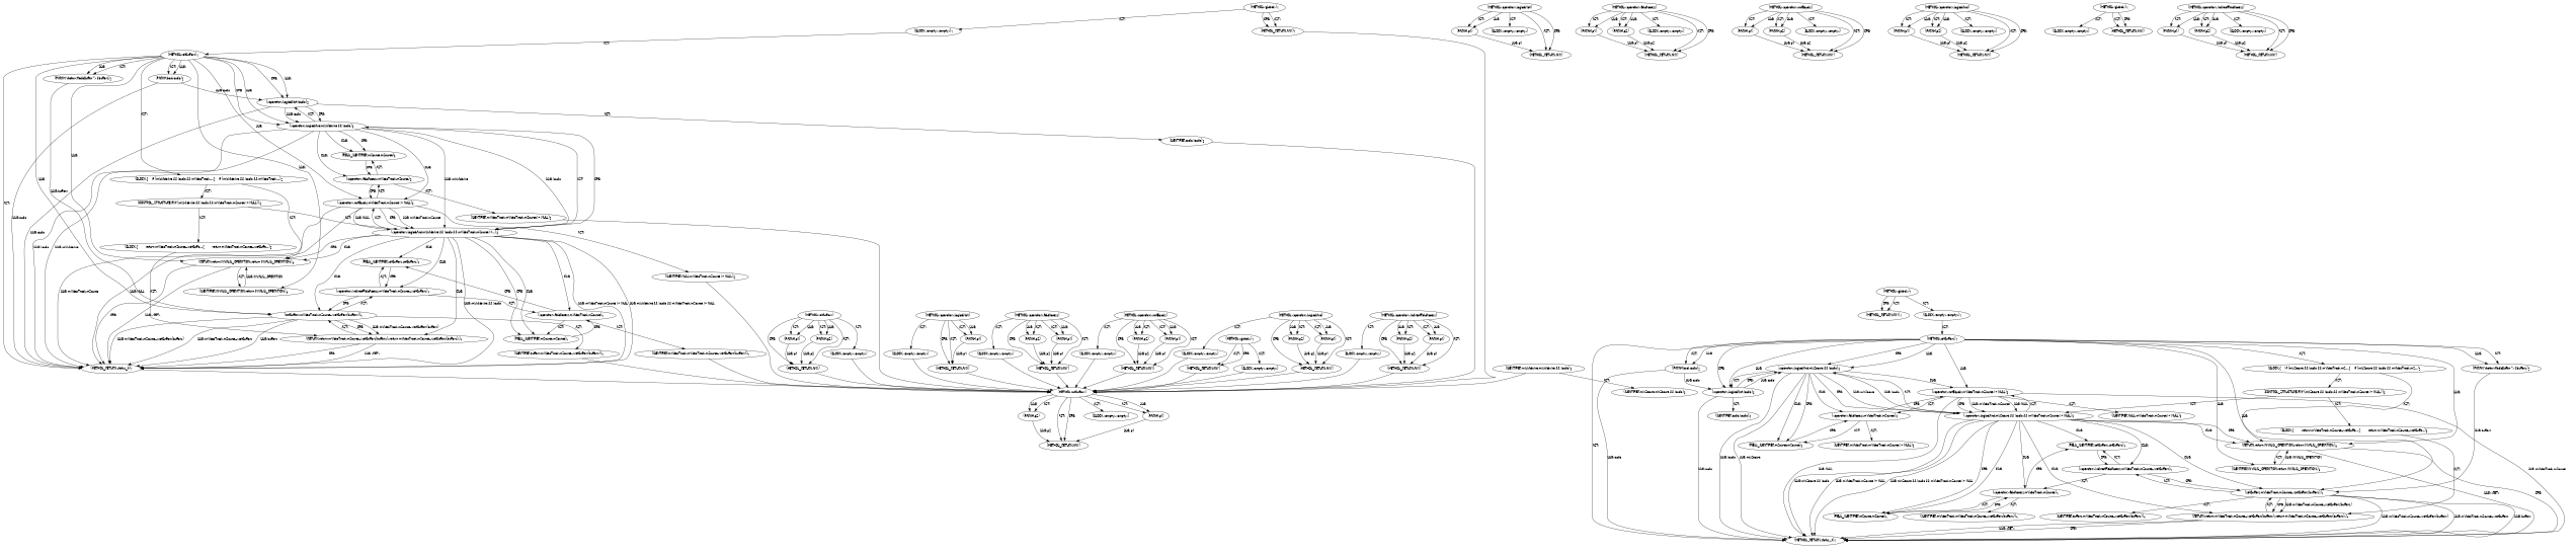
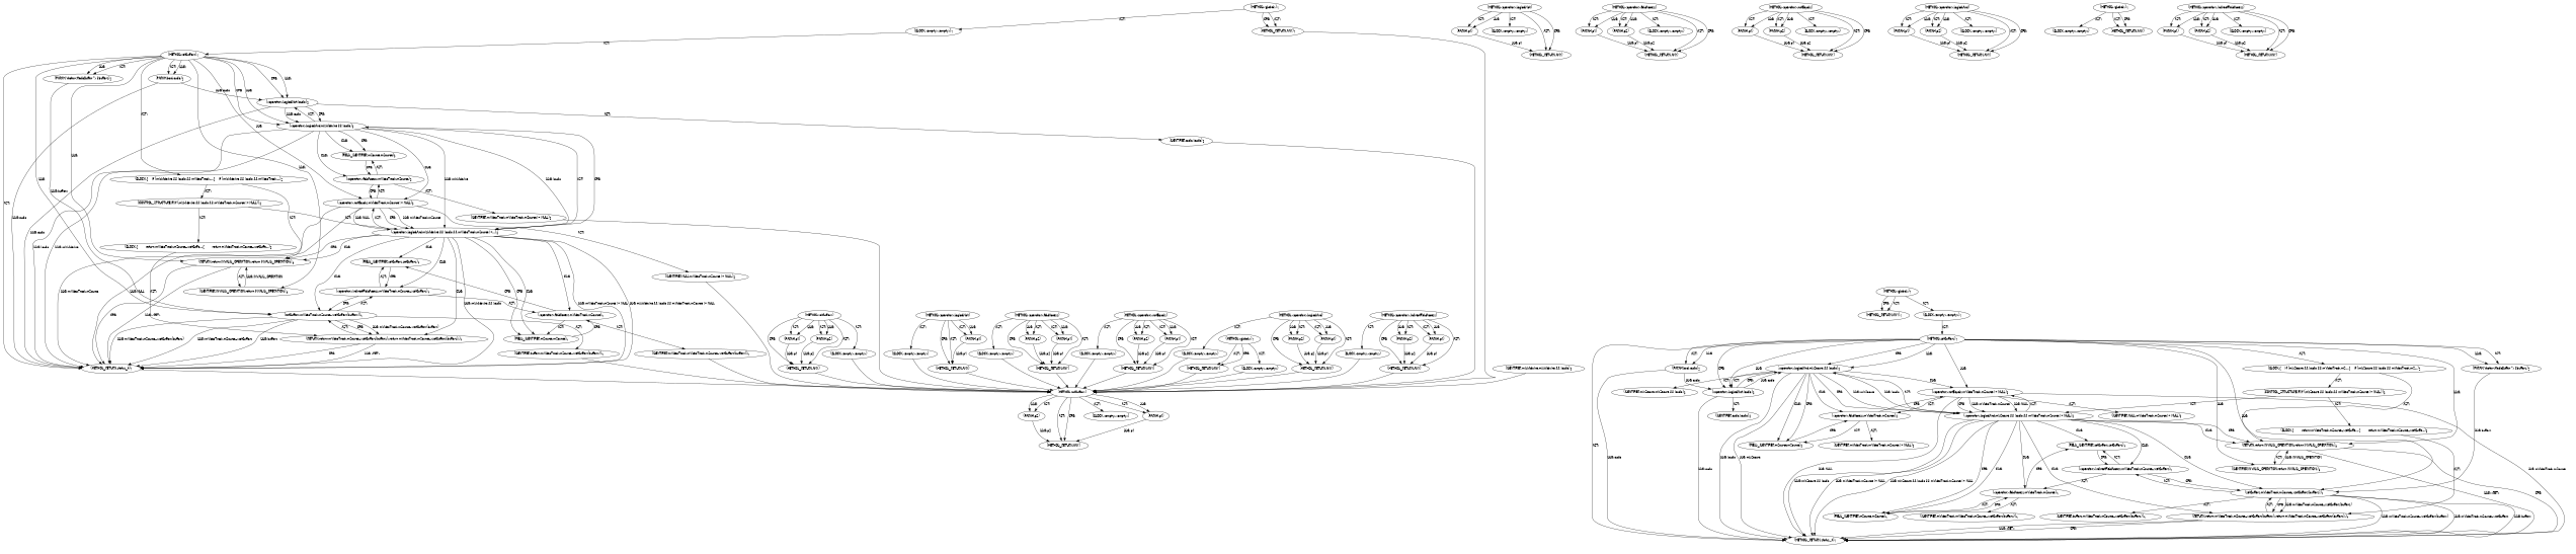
  digraph {
    fontname="Patrick Hand"
    node [fontname="Patrick Hand"]
    edge [fontname="Patrick Hand"]
    n1 [label=<(METHOD,setBuffers)>]
    n2 [label=<(PARAM,p1)>]
    n3 [label=<(PARAM,p2)>]
    n4 [label=<(BLOCK,&lt;empty&gt;,&lt;empty&gt;)>]
    n5 [label=<(METHOD_RETURN,ANY)>]
    n6 [label=<(METHOD,setBuffers)>]
    n7 [label=<(PARAM,p1)>]
    n8 [label=<(PARAM,p2)>]
    n9 [label=<(BLOCK,&lt;empty&gt;,&lt;empty&gt;)>]
    n10 [label=<(METHOD_RETURN,ANY)>]
    n11 [label=<(METHOD,&lt;global&gt;)<SUB>1</SUB>>]
    n12 [label=<(BLOCK,&lt;empty&gt;,&lt;empty&gt;)<SUB>1</SUB>>]
    n13 [label=<(METHOD_RETURN,ANY)<SUB>1</SUB>>]
    n14 [label=<(METHOD,setBuffers)<SUB>1</SUB>>]
    n15 [label=<(PARAM,bool audio)<SUB>2</SUB>>]
    n16 [label=<(PARAM,Vector&lt;MediaBuffer *&gt; &amp;buffers)<SUB>2</SUB>>]
    n17 [label=<(BLOCK,{     if (mIsWidevine &amp;&amp; !audio &amp;&amp; mVideoTrack....,{     if (mIsWidevine &amp;&amp; !audio &amp;&amp; mVideoTrack....)<SUB>2</SUB>>]
    n18 [label=<(&lt;operator&gt;.logicalAnd,mIsWidevine &amp;&amp; !audio)<SUB>3</SUB>>]
    n19 [label=<(&lt;operator&gt;.logicalNot,!audio)<SUB>3</SUB>>]
    n20 [label=<(&lt;operator&gt;.notEquals,mVideoTrack.mSource != NULL)<SUB>3</SUB>>]
    n21 [label=<(setBuffers,mVideoTrack.mSource-&gt;setBuffers(buffers))<SUB>4</SUB>>]
    n22 [label=<(RETURN,return INVALID_OPERATION;,return INVALID_OPERATION;)<SUB>6</SUB>>]
    n23 [label=<(IDENTIFIER,INVALID_OPERATION,return INVALID_OPERATION;)<SUB>6</SUB>>]
    n24 [label=<(METHOD_RETURN,status_t)<SUB>1</SUB>>]
    n25 [label=<(CONTROL_STRUCTURE,IF,if (mIsWidevine &amp;&amp; !audio &amp;&amp; mVideoTrack.mSource != NULL))<SUB>3</SUB>>]
    n26 [label=<(&lt;operator&gt;.logicalAnd,mIsWidevine &amp;&amp; !audio &amp;&amp; mVideoTrack.mSource !=...)<SUB>3</SUB>>]
    n27 [label=<(&lt;operator&gt;.fieldAccess,mVideoTrack.mSource)<SUB>3</SUB>>]
    n28 [label=<(FIELD_IDENTIFIER,mSource,mSource)<SUB>3</SUB>>]
    n29 [label=<(IDENTIFIER,audio,!audio)<SUB>3</SUB>>]
    n30 [label=<(IDENTIFIER,NULL,mVideoTrack.mSource != NULL)<SUB>3</SUB>>]
    n31 [label=<(RETURN,return mVideoTrack.mSource-&gt;setBuffers(buffers);,return mVideoTrack.mSource-&gt;setBuffers(buffers);)<SUB>4</SUB>>]
    n32 [label=<(&lt;operator&gt;.indirectFieldAccess,mVideoTrack.mSource-&gt;setBuffers)<SUB>4</SUB>>]
    n33 [label=<(IDENTIFIER,buffers,mVideoTrack.mSource-&gt;setBuffers(buffers))<SUB>4</SUB>>]
    n34 [label=<(BLOCK,{          return mVideoTrack.mSource-&gt;setBuffe...,{          return mVideoTrack.mSource-&gt;setBuffe...)<SUB>3</SUB>>]
    n35 [label=<(&lt;operator&gt;.fieldAccess,mVideoTrack.mSource)<SUB>4</SUB>>]
    n36 [label=<(FIELD_IDENTIFIER,mSource,mSource)<SUB>4</SUB>>]
    n37 [label=<(FIELD_IDENTIFIER,setBuffers,setBuffers)<SUB>4</SUB>>]
    n38 [label=<(IDENTIFIER,mVideoTrack,mVideoTrack.mSource-&gt;setBuffers(buffers))<SUB>4</SUB>>]
    n39 [label=<(IDENTIFIER,mIsWidevine,mIsWidevine &amp;&amp; !audio)<SUB>3</SUB>>]
    n40 [label=<(IDENTIFIER,mVideoTrack,mVideoTrack.mSource != NULL)<SUB>3</SUB>>]
    n41 [label=<(METHOD,&lt;operator&gt;.logicalNot)>]
    n42 [label=<(PARAM,p1)>]
    n43 [label=<(BLOCK,&lt;empty&gt;,&lt;empty&gt;)>]
    n44 [label=<(METHOD_RETURN,ANY)>]
    n45 [label=<(METHOD,&lt;operator&gt;.fieldAccess)>]
    n46 [label=<(PARAM,p1)>]
    n47 [label=<(PARAM,p2)>]
    n48 [label=<(BLOCK,&lt;empty&gt;,&lt;empty&gt;)>]
    n49 [label=<(METHOD_RETURN,ANY)>]
    n50 [label=<(METHOD,&lt;operator&gt;.notEquals)>]
    n51 [label=<(PARAM,p1)>]
    n52 [label=<(PARAM,p2)>]
    n53 [label=<(BLOCK,&lt;empty&gt;,&lt;empty&gt;)>]
    n54 [label=<(METHOD_RETURN,ANY)>]
    n55 [label=<(METHOD,&lt;operator&gt;.logicalAnd)>]
    n56 [label=<(PARAM,p1)>]
    n57 [label=<(PARAM,p2)>]
    n58 [label=<(BLOCK,&lt;empty&gt;,&lt;empty&gt;)>]
    n59 [label=<(METHOD_RETURN,ANY)>]
    n60 [label=<(METHOD,&lt;global&gt;)<SUB>1</SUB>>]
    n61 [label=<(BLOCK,&lt;empty&gt;,&lt;empty&gt;)>]
    n62 [label=<(METHOD_RETURN,ANY)>]
    n63 [label=<(METHOD,&lt;operator&gt;.indirectFieldAccess)>]
    n64 [label=<(PARAM,p1)>]
    n65 [label=<(PARAM,p2)>]
    n66 [label=<(BLOCK,&lt;empty&gt;,&lt;empty&gt;)>]
    n67 [label=<(METHOD_RETURN,ANY)>]
    n68 [label=<(METHOD,&lt;global&gt;)<SUB>1</SUB>>]
    n69 [label=<(BLOCK,&lt;empty&gt;,&lt;empty&gt;)<SUB>1</SUB>>]
    n70 [label=<(METHOD_RETURN,ANY)<SUB>1</SUB>>]
    n71 [label=<(METHOD,setBuffers)<SUB>1</SUB>>]
    n72 [label=<(PARAM,bool audio)<SUB>2</SUB>>]
    n73 [label=<(PARAM,Vector&lt;MediaBuffer *&gt; &amp;buffers)<SUB>2</SUB>>]
    n74 [label=<(BLOCK,{     if (mIsSecure &amp;&amp; !audio &amp;&amp; mVideoTrack.mS...,{     if (mIsSecure &amp;&amp; !audio &amp;&amp; mVideoTrack.mS...)<SUB>2</SUB>>]
    n75 [label=<(&lt;operator&gt;.logicalAnd,mIsSecure &amp;&amp; !audio)<SUB>3</SUB>>]
    n76 [label=<(&lt;operator&gt;.logicalNot,!audio)<SUB>3</SUB>>]
    n77 [label=<(&lt;operator&gt;.notEquals,mVideoTrack.mSource != NULL)<SUB>3</SUB>>]
    n78 [label=<(setBuffers,mVideoTrack.mSource-&gt;setBuffers(buffers))<SUB>4</SUB>>]
    n79 [label=<(RETURN,return INVALID_OPERATION;,return INVALID_OPERATION;)<SUB>6</SUB>>]
    n80 [label=<(IDENTIFIER,INVALID_OPERATION,return INVALID_OPERATION;)<SUB>6</SUB>>]
    n81 [label=<(METHOD_RETURN,status_t)<SUB>1</SUB>>]
    n82 [label=<(CONTROL_STRUCTURE,IF,if (mIsSecure &amp;&amp; !audio &amp;&amp; mVideoTrack.mSource != NULL))<SUB>3</SUB>>]
    n83 [label=<(&lt;operator&gt;.logicalAnd,mIsSecure &amp;&amp; !audio &amp;&amp; mVideoTrack.mSource != NULL)<SUB>3</SUB>>]
    n84 [label=<(IDENTIFIER,mIsSecure,mIsSecure &amp;&amp; !audio)<SUB>3</SUB>>]
    n85 [label=<(&lt;operator&gt;.fieldAccess,mVideoTrack.mSource)<SUB>3</SUB>>]
    n86 [label=<(FIELD_IDENTIFIER,mSource,mSource)<SUB>3</SUB>>]
    n87 [label=<(IDENTIFIER,audio,!audio)<SUB>3</SUB>>]
    n88 [label=<(IDENTIFIER,NULL,mVideoTrack.mSource != NULL)<SUB>3</SUB>>]
    n89 [label=<(RETURN,return mVideoTrack.mSource-&gt;setBuffers(buffers);,return mVideoTrack.mSource-&gt;setBuffers(buffers);)<SUB>4</SUB>>]
    n90 [label=<(&lt;operator&gt;.indirectFieldAccess,mVideoTrack.mSource-&gt;setBuffers)<SUB>4</SUB>>]
    n91 [label=<(IDENTIFIER,buffers,mVideoTrack.mSource-&gt;setBuffers(buffers))<SUB>4</SUB>>]
    n92 [label=<(BLOCK,{          return mVideoTrack.mSource-&gt;setBuffe...,{          return mVideoTrack.mSource-&gt;setBuffe...)<SUB>3</SUB>>]
    n93 [label=<(&lt;operator&gt;.fieldAccess,mVideoTrack.mSource)<SUB>4</SUB>>]
    n94 [label=<(FIELD_IDENTIFIER,mSource,mSource)<SUB>4</SUB>>]
    n95 [label=<(FIELD_IDENTIFIER,setBuffers,setBuffers)<SUB>4</SUB>>]
    n96 [label=<(IDENTIFIER,mVideoTrack,mVideoTrack.mSource-&gt;setBuffers(buffers))<SUB>4</SUB>>]
    n97 [label=<(IDENTIFIER,mVideoTrack,mVideoTrack.mSource != NULL)<SUB>3</SUB>>]
    n98 [label=<(METHOD,&lt;operator&gt;.logicalNot)>]
    n99 [label=<(PARAM,p1)>]
    n100 [label=<(BLOCK,&lt;empty&gt;,&lt;empty&gt;)>]
    n101 [label=<(METHOD_RETURN,ANY)>]
    n102 [label=<(METHOD,&lt;operator&gt;.fieldAccess)>]
    n103 [label=<(PARAM,p1)>]
    n104 [label=<(PARAM,p2)>]
    n105 [label=<(BLOCK,&lt;empty&gt;,&lt;empty&gt;)>]
    n106 [label=<(METHOD_RETURN,ANY)>]
    n107 [label=<(METHOD,&lt;operator&gt;.notEquals)>]
    n108 [label=<(PARAM,p1)>]
    n109 [label=<(PARAM,p2)>]
    n110 [label=<(BLOCK,&lt;empty&gt;,&lt;empty&gt;)>]
    n111 [label=<(METHOD_RETURN,ANY)>]
    n112 [label=<(METHOD,&lt;operator&gt;.logicalAnd)>]
    n113 [label=<(PARAM,p1)>]
    n114 [label=<(PARAM,p2)>]
    n115 [label=<(BLOCK,&lt;empty&gt;,&lt;empty&gt;)>]
    n116 [label=<(METHOD_RETURN,ANY)>]
    n117 [label=<(METHOD,&lt;global&gt;)<SUB>1</SUB>>]
    n118 [label=<(BLOCK,&lt;empty&gt;,&lt;empty&gt;)>]
    n119 [label=<(METHOD_RETURN,ANY)>]
    n120 [label=<(METHOD,&lt;operator&gt;.indirectFieldAccess)>]
    n121 [label=<(PARAM,p1)>]
    n122 [label=<(PARAM,p2)>]
    n123 [label=<(BLOCK,&lt;empty&gt;,&lt;empty&gt;)>]
    n124 [label=<(METHOD_RETURN,ANY)>]
    n1 -> n2 [label="AST: "]
    n1 -> n2 [label="DDG: "]
    n1 -> n3 [label="AST: "]
    n1 -> n3 [label="DDG: "]
    n1 -> n4 [label="AST: "]
    n1 -> n5 [label="AST: "]
    n1 -> n5 [label="CFG: "]
    n2 -> n5 [label="DDG: p1"]
    n3 -> n5 [label="DDG: p2"]
    n4 -> n6
    n5 -> n6
    n6 -> n7 [label="AST: "]
    n6 -> n7 [label="DDG: "]
    n6 -> n8 [label="AST: "]
    n6 -> n8 [label="DDG: "]
    n6 -> n9 [label="AST: "]
    n6 -> n10 [label="AST: "]
    n6 -> n10 [label="CFG: "]
    n7 -> n10 [label="DDG: p1"]
    n8 -> n10 [label="DDG: p2"]
    n11 -> n12 [label="AST: "]
    n11 -> n13 [label="AST: "]
    n11 -> n13 [label="CFG: "]
    n12 -> n14 [label="AST: "]
    n13 -> n6
    n14 -> n15 [label="AST: "]
    n14 -> n15 [label="DDG: "]
    n14 -> n16 [label="AST: "]
    n14 -> n16 [label="DDG: "]
    n14 -> n17 [label="AST: "]
    n14 -> n18 [label="CFG: "]
    n14 -> n18 [label="DDG: "]
    n14 -> n19 [label="CFG: "]
    n14 -> n19 [label="DDG: "]
    n14 -> n20 [label="DDG: "]
    n14 -> n21 [label="DDG: "]
    n14 -> n22 [label="DDG: "]
    n14 -> n23 [label="DDG: "]
    n14 -> n24 [label="AST: "]
    n15 -> n19 [label="DDG: audio"]
    n15 -> n24 [label="DDG: audio"]
    n16 -> n21 [label="DDG: buffers"]
    n17 -> n22 [label="AST: "]
    n17 -> n25 [label="AST: "]
    n18 -> n19 [label="AST: "]
    n18 -> n20 [label="CDG: "]
    n18 -> n24 [label="DDG: !audio"]
    n18 -> n24 [label="DDG: mIsWidevine"]
    n18 -> n26 [label="CFG: "]
    n18 -> n26 [label="DDG: mIsWidevine"]
    n18 -> n26 [label="DDG: !audio"]
    n18 -> n27 [label="CDG: "]
    n18 -> n28 [label="CFG: "]
    n18 -> n28 [label="CDG: "]
    n19 -> n18 [label="CFG: "]
    n19 -> n18 [label="DDG: audio"]
    n19 -> n24 [label="DDG: audio"]
    n19 -> n29 [label="AST: "]
    n20 -> n24 [label="DDG: mVideoTrack.mSource"]
    n20 -> n24 [label="DDG: NULL"]
    n20 -> n26 [label="CFG: "]
    n20 -> n26 [label="DDG: mVideoTrack.mSource"]
    n20 -> n26 [label="DDG: NULL"]
    n20 -> n27 [label="AST: "]
    n20 -> n30 [label="AST: "]
    n21 -> n24 [label="DDG: mVideoTrack.mSource-&gt;setBuffers"]
    n21 -> n24 [label="DDG: buffers"]
    n21 -> n24 [label="DDG: mVideoTrack.mSource-&gt;setBuffers(buffers)"]
    n21 -> n31 [label="CFG: "]
    n21 -> n31 [label="DDG: mVideoTrack.mSource-&gt;setBuffers(buffers)"]
    n21 -> n32 [label="AST: "]
    n21 -> n33 [label="AST: "]
    n22 -> n23 [label="AST: "]
    n22 -> n24 [label="CFG: "]
    n22 -> n24 [label="DDG: &lt;RET&gt;"]
    n23 -> n22 [label="DDG: INVALID_OPERATION"]
    n24 -> n6
    n25 -> n26 [label="AST: "]
    n25 -> n34 [label="AST: "]
    n26 -> n18 [label="AST: "]
    n26 -> n20 [label="AST: "]
    n26 -> n21 [label="CDG: "]
    n26 -> n22 [label="CFG: "]
    n26 -> n22 [label="CDG: "]
    n26 -> n24 [label="DDG: mIsWidevine &amp;&amp; !audio"]
    n26 -> n24 [label="DDG: mVideoTrack.mSource != NULL"]
    n26 -> n24 [label="DDG: mIsWidevine &amp;&amp; !audio &amp;&amp; mVideoTrack.mSource != NULL"]
    n26 -> n31 [label="CDG: "]
    n26 -> n32 [label="CDG: "]
    n26 -> n35 [label="CDG: "]
    n26 -> n36 [label="CFG: "]
    n26 -> n36 [label="CDG: "]
    n26 -> n37 [label="CDG: "]
    n27 -> n20 [label="CFG: "]
    n27 -> n28 [label="AST: "]
    n27 -> n40 [label="AST: "]
    n28 -> n27 [label="CFG: "]
    n29 -> n6
    n30 -> n6
    n31 -> n21 [label="AST: "]
    n31 -> n24 [label="CFG: "]
    n31 -> n24 [label="DDG: &lt;RET&gt;"]
    n32 -> n21 [label="CFG: "]
    n32 -> n35 [label="AST: "]
    n32 -> n37 [label="AST: "]
    n33 -> n6
    n34 -> n31 [label="AST: "]
    n35 -> n36 [label="AST: "]
    n35 -> n37 [label="CFG: "]
    n35 -> n38 [label="AST: "]
    n36 -> n35 [label="CFG: "]
    n37 -> n32 [label="CFG: "]
    n38 -> n6
    n39 -> n6
    n40 -> n6
    n41 -> n42 [label="AST: "]
    n41 -> n42 [label="DDG: "]
    n41 -> n43 [label="AST: "]
    n41 -> n44 [label="AST: "]
    n41 -> n44 [label="CFG: "]
    n42 -> n44 [label="DDG: p1"]
    n43 -> n6
    n44 -> n6
    n45 -> n46 [label="AST: "]
    n45 -> n46 [label="DDG: "]
    n45 -> n47 [label="AST: "]
    n45 -> n47 [label="DDG: "]
    n45 -> n48 [label="AST: "]
    n45 -> n49 [label="AST: "]
    n45 -> n49 [label="CFG: "]
    n46 -> n49 [label="DDG: p1"]
    n47 -> n49 [label="DDG: p2"]
    n48 -> n6
    n49 -> n6
    n50 -> n51 [label="AST: "]
    n50 -> n51 [label="DDG: "]
    n50 -> n52 [label="AST: "]
    n50 -> n52 [label="DDG: "]
    n50 -> n53 [label="AST: "]
    n50 -> n54 [label="AST: "]
    n50 -> n54 [label="CFG: "]
    n51 -> n54 [label="DDG: p1"]
    n52 -> n54 [label="DDG: p2"]
    n53 -> n6
    n54 -> n6
    n55 -> n56 [label="AST: "]
    n55 -> n56 [label="DDG: "]
    n55 -> n57 [label="AST: "]
    n55 -> n57 [label="DDG: "]
    n55 -> n58 [label="AST: "]
    n55 -> n59 [label="AST: "]
    n55 -> n59 [label="CFG: "]
    n56 -> n59 [label="DDG: p1"]
    n57 -> n59 [label="DDG: p2"]
    n58 -> n6
    n59 -> n6
    n60 -> n61 [label="AST: "]
    n60 -> n62 [label="AST: "]
    n60 -> n62 [label="CFG: "]
    n61 -> n6
    n62 -> n6
    n63 -> n64 [label="AST: "]
    n63 -> n64 [label="DDG: "]
    n63 -> n65 [label="AST: "]
    n63 -> n65 [label="DDG: "]
    n63 -> n66 [label="AST: "]
    n63 -> n67 [label="AST: "]
    n63 -> n67 [label="CFG: "]
    n64 -> n67 [label="DDG: p1"]
    n65 -> n67 [label="DDG: p2"]
    n66 -> n6
    n67 -> n6
    n68 -> n69 [label="AST: "]
    n68 -> n70 [label="AST: "]
    n68 -> n70 [label="CFG: "]
    n69 -> n71 [label="AST: "]
    n71 -> n72 [label="AST: "]
    n71 -> n72 [label="DDG: "]
    n71 -> n73 [label="AST: "]
    n71 -> n73 [label="DDG: "]
    n71 -> n74 [label="AST: "]
    n71 -> n75 [label="CFG: "]
    n71 -> n75 [label="DDG: "]
    n71 -> n76 [label="CFG: "]
    n71 -> n76 [label="DDG: "]
    n71 -> n77 [label="DDG: "]
    n71 -> n78 [label="DDG: "]
    n71 -> n79 [label="DDG: "]
    n71 -> n80 [label="DDG: "]
    n71 -> n81 [label="AST: "]
    n72 -> n76 [label="DDG: audio"]
    n72 -> n81 [label="DDG: audio"]
    n73 -> n78 [label="DDG: buffers"]
    n74 -> n79 [label="AST: "]
    n74 -> n82 [label="AST: "]
    n75 -> n76 [label="AST: "]
    n75 -> n77 [label="CDG: "]
    n75 -> n81 [label="DDG: !audio"]
    n75 -> n81 [label="DDG: mIsSecure"]
    n75 -> n83 [label="CFG: "]
    n75 -> n83 [label="DDG: mIsSecure"]
    n75 -> n83 [label="DDG: !audio"]
-   n39 -> n84 [label="AST: "]
+   n75 -> n84 [label="AST: "]
    n75 -> n85 [label="CDG: "]
    n75 -> n86 [label="CFG: "]
    n75 -> n86 [label="CDG: "]
    n76 -> n75 [label="CFG: "]
    n76 -> n75 [label="DDG: audio"]
    n76 -> n81 [label="DDG: audio"]
    n76 -> n87 [label="AST: "]
    n77 -> n81 [label="DDG: mVideoTrack.mSource"]
    n77 -> n81 [label="DDG: NULL"]
    n77 -> n83 [label="CFG: "]
    n77 -> n83 [label="DDG: mVideoTrack.mSource"]
    n77 -> n83 [label="DDG: NULL"]
    n77 -> n85 [label="AST: "]
    n77 -> n88 [label="AST: "]
    n78 -> n81 [label="DDG: mVideoTrack.mSource-&gt;setBuffers"]
    n78 -> n81 [label="DDG: buffers"]
    n78 -> n81 [label="DDG: mVideoTrack.mSource-&gt;setBuffers(buffers)"]
    n78 -> n89 [label="CFG: "]
    n78 -> n89 [label="DDG: mVideoTrack.mSource-&gt;setBuffers(buffers)"]
    n78 -> n90 [label="AST: "]
    n78 -> n91 [label="AST: "]
    n79 -> n80 [label="AST: "]
    n79 -> n81 [label="CFG: "]
    n79 -> n81 [label="DDG: &lt;RET&gt;"]
    n80 -> n79 [label="DDG: INVALID_OPERATION"]
    n82 -> n83 [label="AST: "]
    n82 -> n92 [label="AST: "]
    n83 -> n75 [label="AST: "]
    n83 -> n77 [label="AST: "]
    n83 -> n78 [label="CDG: "]
    n83 -> n79 [label="CFG: "]
    n83 -> n79 [label="CDG: "]
    n83 -> n81 [label="DDG: mIsSecure &amp;&amp; !audio"]
    n83 -> n81 [label="DDG: mVideoTrack.mSource != NULL"]
    n83 -> n81 [label="DDG: mIsSecure &amp;&amp; !audio &amp;&amp; mVideoTrack.mSource != NULL"]
    n83 -> n89 [label="CDG: "]
    n83 -> n90 [label="CDG: "]
    n83 -> n93 [label="CDG: "]
    n83 -> n94 [label="CFG: "]
    n83 -> n94 [label="CDG: "]
    n83 -> n95 [label="CDG: "]
    n85 -> n77 [label="CFG: "]
    n85 -> n86 [label="AST: "]
    n85 -> n97 [label="AST: "]
    n86 -> n85 [label="CFG: "]
    n89 -> n78 [label="AST: "]
    n89 -> n81 [label="CFG: "]
    n89 -> n81 [label="DDG: &lt;RET&gt;"]
    n90 -> n78 [label="CFG: "]
    n90 -> n93 [label="AST: "]
    n90 -> n95 [label="AST: "]
    n92 -> n89 [label="AST: "]
    n93 -> n94 [label="AST: "]
    n93 -> n95 [label="CFG: "]
    n93 -> n96 [label="AST: "]
    n94 -> n93 [label="CFG: "]
    n95 -> n90 [label="CFG: "]
    n98 -> n99 [label="AST: "]
    n98 -> n99 [label="DDG: "]
    n98 -> n100 [label="AST: "]
    n98 -> n101 [label="AST: "]
    n98 -> n101 [label="CFG: "]
    n99 -> n101 [label="DDG: p1"]
    n102 -> n103 [label="AST: "]
    n102 -> n103 [label="DDG: "]
    n102 -> n104 [label="AST: "]
    n102 -> n104 [label="DDG: "]
    n102 -> n105 [label="AST: "]
    n102 -> n106 [label="AST: "]
    n102 -> n106 [label="CFG: "]
    n103 -> n106 [label="DDG: p1"]
    n104 -> n106 [label="DDG: p2"]
    n107 -> n108 [label="AST: "]
    n107 -> n108 [label="DDG: "]
    n107 -> n109 [label="AST: "]
    n107 -> n109 [label="DDG: "]
    n107 -> n110 [label="AST: "]
    n107 -> n111 [label="AST: "]
    n107 -> n111 [label="CFG: "]
    n108 -> n111 [label="DDG: p1"]
    n109 -> n111 [label="DDG: p2"]
    n112 -> n113 [label="AST: "]
    n112 -> n113 [label="DDG: "]
    n112 -> n114 [label="AST: "]
    n112 -> n114 [label="DDG: "]
    n112 -> n115 [label="AST: "]
    n112 -> n116 [label="AST: "]
    n112 -> n116 [label="CFG: "]
    n113 -> n116 [label="DDG: p1"]
    n114 -> n116 [label="DDG: p2"]
    n117 -> n118 [label="AST: "]
    n117 -> n119 [label="AST: "]
    n117 -> n119 [label="CFG: "]
    n120 -> n121 [label="AST: "]
    n120 -> n121 [label="DDG: "]
    n120 -> n122 [label="AST: "]
    n120 -> n122 [label="DDG: "]
    n120 -> n123 [label="AST: "]
    n120 -> n124 [label="AST: "]
    n120 -> n124 [label="CFG: "]
    n121 -> n124 [label="DDG: p1"]
    n122 -> n124 [label="DDG: p2"]
  }
